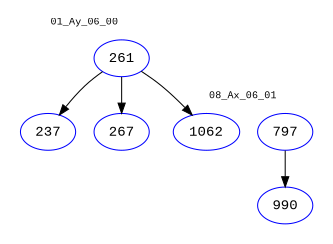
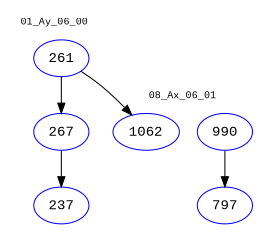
  digraph {
    fontname="Liberation Mono"
    node [color=blue fontname="Liberation Mono"]
    edge [color=black fontname="Liberation Mono"]
    n1 [label=261]
    n2 [label=237]
    n3 [label=267]
    n4 [label=990]
    n5 [label=797]
    n6 [label=1062]
    subgraph cluster_1 {
      color=white
      fontsize=10
      label="01_Ay_06_00"
      n1
      n2
      n3
    }
    subgraph cluster_2 {
      color=white
      fontsize=10
      label="08_Ax_06_01"
      n4
      n5
      n6
    }
-   n1 -> n2
+   n3 -> n2
    n1 -> n3
    n1 -> n6
-   n5 -> n4
+   n4 -> n5
  }
